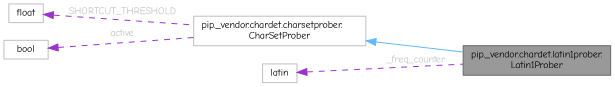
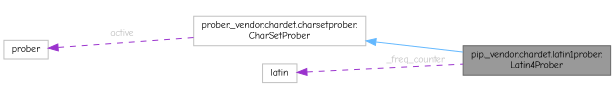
  digraph {
    fontname="Comic Neue"
    rankdir=LR
    node [color=grey75 fillcolor=white fontname="Comic Neue" fontsize=10 shape=box style=filled]
    edge [color=darkorchid3 dir=back fontname="Comic Neue" fontsize=10 labelfontname=Helvetica labelfontsize=10 style=dashed fontcolor=grey]
-   n1 [color=gray40 fillcolor=grey60 fontcolor=black height=0.2 label="pip._vendor.chardet.latin1prober.\lLatin1Prober" width=0.4]
-   n2 [height=0.2 label="pip._vendor.chardet.charsetprober.\lCharSetProber" width=0.4]
-   n3 [height=0.2 label=float width=0.4]
-   n4 [height=0.2 label=bool width=0.4]
+   n1 [color=gray40 fillcolor=grey60 fontcolor=black height=0.2 label="pip._vendor.chardet.latin1prober.\lLatin4Prober" width=0.4]
+   n2 [height=0.2 label="prober._vendor.chardet.charsetprober.\lCharSetProber" width=0.4]
+   n4 [height=0.2 label=prober width=0.4]
    n5 [height=0.2 label=latin width=0.4]
    n2 -> n1 [color=steelblue1 style=solid fontcolor=""]
-   n3 -> n2 [label=" SHORTCUT_THRESHOLD"]
    n4 -> n2 [label=" active"]
    n5 -> n1 [label=" _freq_counter"]
  }
